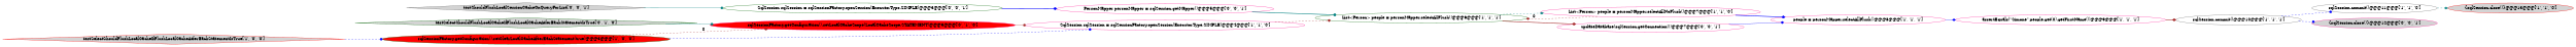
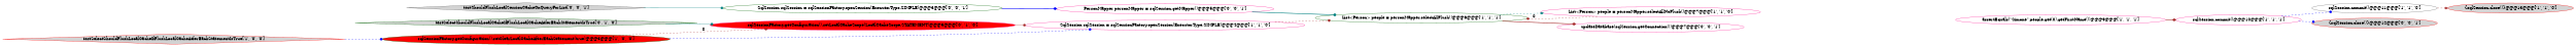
  digraph {
    rankdir=LR
    node [color=deeppink fillcolor=white shape=ellipse style=filled]
    edge [arrowhead=dot color=blue style=dashed]
    n1 [color=darkgreen fillcolor=red label="sqlSessionFactory.getConfiguration().setClearLocalCacheAfterEachStatement(true)@@@3@@@['1', '0', '0']"]
    n2 [label="SqlSession sqlSession = sqlSessionFactory.openSession(ExecutorType.SIMPLE)@@@4@@@['1', '1', '0']"]
    n3 [fillcolor=red label="sqlSessionFactory.getConfiguration().setLocalCacheScope(LocalCacheScope.STATEMENT)@@@3@@@['0', '1', '0']"]
    n4 [color=darkgreen label="List<Person> people = personMapper.selectAllFlush()@@@6@@@['1', '1', '1']"]
    n5 [label="List<Person> people = personMapper.selectAllNoFlush()@@@7@@@['1', '1', '0']"]
    n6 [label="updateDatabase(sqlSession.getConnection())@@@7@@@['0', '0', '1']"]
    n7 [color=red fillcolor=lightgray label="testSelectShouldFlushLocalCacheIfFlushLocalCacheAtferEachStatementIsTrue['1', '0', '0']" shape=diamond]
-   n8 [label="people = personMapper.selectAllFlush()@@@8@@@['1', '1', '1']"]
    n9 [label="assertEquals(\"Simone\",people.get(0).getFirstName())@@@9@@@['1', '1', '1']"]
-   n10 [color=gray40 label="sqlSession.commit()@@@10@@@['1', '1', '1']"]
+   n10 [label="sqlSession.commit()@@@10@@@['1', '1', '1']"]
    n11 [color=red fillcolor=lightgray label="{sqlSession.close()}@@@13@@@['1', '1', '0']"]
    n12 [color=gray40 label="sqlSession.commit()@@@11@@@['1', '1', '0']"]
-   n13 [fillcolor=lightgray label="{sqlSession.close()}@@@12@@@['0', '0', '1']"]
+   n13 [color=red fillcolor=lightgray label="{sqlSession.close()}@@@12@@@['0', '0', '1']"]
    n14 [label="PersonMapper personMapper = sqlSession.getMapper()@@@5@@@['0', '0', '1']"]
    n15 [color=gray40 fillcolor=lightgray label="testShouldFlushLocalSessionCacheOnQueryForList['0', '0', '1']" shape=diamond]
    n16 [color=darkgreen label="SqlSession sqlSession = sqlSessionFactory.openSession(ExecutorType.SIMPLE)@@@3@@@['0', '0', '1']"]
    n17 [color=darkgreen fillcolor=lightgray label="testSelectShouldFlushLocalCacheIfFlushLocalCacheAtferEachStatementIsTrue['0', '1', '0']" shape=diamond]
    n1 -> n2
    n1 -> n3 [arrowhead=diamond color=brown label=0]
    n2 -> n4 [color=brown]
    n3 -> n2 [color=brown style=solid]
    n4 -> n5 [arrowhead=diamond color=teal]
    n4 -> n6 [arrowhead=diamond color=brown style=bold]
    n5 -> n4 [arrowhead=diamond color=brown label=0]
-   n5 -> n8 [arrowhead=diamond style=bold]
-   n6 -> n8 [style=solid]
    n7 -> n1
-   n8 -> n9 [arrowhead=diamond style=solid]
    n9 -> n10 [arrowhead=diamond color=brown style=bold]
    n10 -> n12
    n10 -> n13
-   n12 -> n11 [arrowhead=diamond color=teal]
+   n12 -> n11 [arrowhead=diamond color=brown]
    n14 -> n4 [color=teal style=bold]
    n15 -> n16 [color=teal style=solid]
    n16 -> n14 [arrowhead=diamond style=bold]
    n17 -> n3 [color=teal style=solid]
  }
